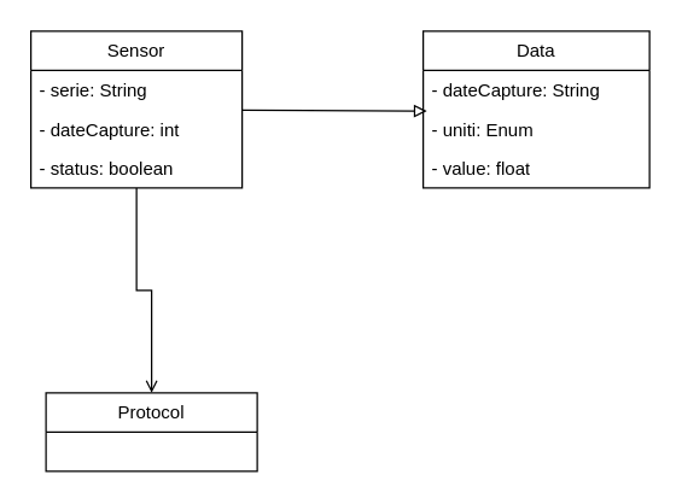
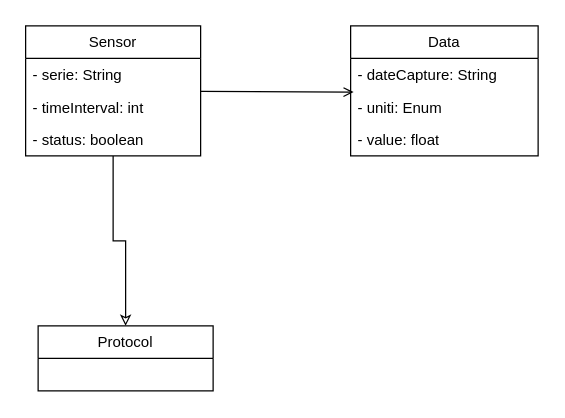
  <mxCell id="0" />
  <mxCell id="1" parent="0" />
- <mxCell id="2" style="rounded=0;orthogonalLoop=1;jettySize=auto;html=1;entryX=0.016;entryY=1.038;entryDx=0;entryDy=0;entryPerimeter=0;endArrow=block;endFill=0;" parent="1" source="4" target="10" edge="1"><mxGeometry relative="1" as="geometry"><mxPoint x="270" y="72" as="targetPoint" /></mxGeometry></mxCell>
- <mxCell id="3" style="edgeStyle=orthogonalEdgeStyle;rounded=0;orthogonalLoop=1;jettySize=auto;html=1;endArrow=open;endFill=0;" parent="1" source="4" target="8" edge="1"><mxGeometry relative="1" as="geometry" /></mxCell>
+ <mxCell id="2" style="rounded=0;orthogonalLoop=1;jettySize=auto;html=1;entryX=0.016;entryY=1.038;entryDx=0;entryDy=0;entryPerimeter=0;endArrow=open;endFill=0;" parent="1" source="4" target="10" edge="1"><mxGeometry relative="1" as="geometry"><mxPoint x="270" y="72" as="targetPoint" /></mxGeometry></mxCell>
+ <mxCell id="3" style="edgeStyle=orthogonalEdgeStyle;rounded=0;orthogonalLoop=1;jettySize=auto;html=1;endArrow=classic;endFill=0;" parent="1" source="4" target="8" edge="1"><mxGeometry relative="1" as="geometry" /></mxCell>
  <mxCell id="4" value="Sensor" style="swimlane;fontStyle=0;childLayout=stackLayout;horizontal=1;startSize=26;fillColor=none;horizontalStack=0;resizeParent=1;resizeParentMax=0;resizeLast=0;collapsible=1;marginBottom=0;whiteSpace=wrap;html=1;" parent="1" vertex="1"><mxGeometry x="20" y="20" width="140" height="104" as="geometry" /></mxCell>
  <mxCell id="5" value="- serie: String" style="text;strokeColor=none;fillColor=none;align=left;verticalAlign=top;spacingLeft=4;spacingRight=4;overflow=hidden;rotatable=0;points=[[0,0.5],[1,0.5]];portConstraint=eastwest;whiteSpace=wrap;html=1;" parent="4" vertex="1"><mxGeometry y="26" width="140" height="26" as="geometry" /></mxCell>
- <mxCell id="6" value="- dateCapture: int" style="text;strokeColor=none;fillColor=none;align=left;verticalAlign=top;spacingLeft=4;spacingRight=4;overflow=hidden;rotatable=0;points=[[0,0.5],[1,0.5]];portConstraint=eastwest;whiteSpace=wrap;html=1;" parent="4" vertex="1"><mxGeometry y="52" width="140" height="26" as="geometry" /></mxCell>
+ <mxCell id="6" value="- timeInterval: int" style="text;strokeColor=none;fillColor=none;align=left;verticalAlign=top;spacingLeft=4;spacingRight=4;overflow=hidden;rotatable=0;points=[[0,0.5],[1,0.5]];portConstraint=eastwest;whiteSpace=wrap;html=1;" parent="4" vertex="1"><mxGeometry y="52" width="140" height="26" as="geometry" /></mxCell>
  <mxCell id="7" value="- status: boolean" style="text;strokeColor=none;fillColor=none;align=left;verticalAlign=top;spacingLeft=4;spacingRight=4;overflow=hidden;rotatable=0;points=[[0,0.5],[1,0.5]];portConstraint=eastwest;whiteSpace=wrap;html=1;" parent="4" vertex="1"><mxGeometry y="78" width="140" height="26" as="geometry" /></mxCell>
  <mxCell id="8" value="Protocol" style="swimlane;fontStyle=0;childLayout=stackLayout;horizontal=1;startSize=26;fillColor=none;horizontalStack=0;resizeParent=1;resizeParentMax=0;resizeLast=0;collapsible=1;marginBottom=0;whiteSpace=wrap;html=1;" parent="1" vertex="1"><mxGeometry x="30" y="260" width="140" height="52" as="geometry" /></mxCell>
  <mxCell id="9" value="Data" style="swimlane;fontStyle=0;childLayout=stackLayout;horizontal=1;startSize=26;fillColor=none;horizontalStack=0;resizeParent=1;resizeParentMax=0;resizeLast=0;collapsible=1;marginBottom=0;whiteSpace=wrap;html=1;" parent="1" vertex="1"><mxGeometry x="280" y="20" width="150" height="104" as="geometry" /></mxCell>
  <mxCell id="10" value="- dateCapture: String" style="text;strokeColor=none;fillColor=none;align=left;verticalAlign=top;spacingLeft=4;spacingRight=4;overflow=hidden;rotatable=0;points=[[0,0.5],[1,0.5]];portConstraint=eastwest;whiteSpace=wrap;html=1;" parent="9" vertex="1"><mxGeometry y="26" width="150" height="26" as="geometry" /></mxCell>
  <mxCell id="11" value="- uniti: Enum" style="text;strokeColor=none;fillColor=none;align=left;verticalAlign=top;spacingLeft=4;spacingRight=4;overflow=hidden;rotatable=0;points=[[0,0.5],[1,0.5]];portConstraint=eastwest;whiteSpace=wrap;html=1;" parent="9" vertex="1"><mxGeometry y="52" width="150" height="26" as="geometry" /></mxCell>
  <mxCell id="12" value="- value: float" style="text;strokeColor=none;fillColor=none;align=left;verticalAlign=top;spacingLeft=4;spacingRight=4;overflow=hidden;rotatable=0;points=[[0,0.5],[1,0.5]];portConstraint=eastwest;whiteSpace=wrap;html=1;" parent="9" vertex="1"><mxGeometry y="78" width="150" height="26" as="geometry" /></mxCell>
